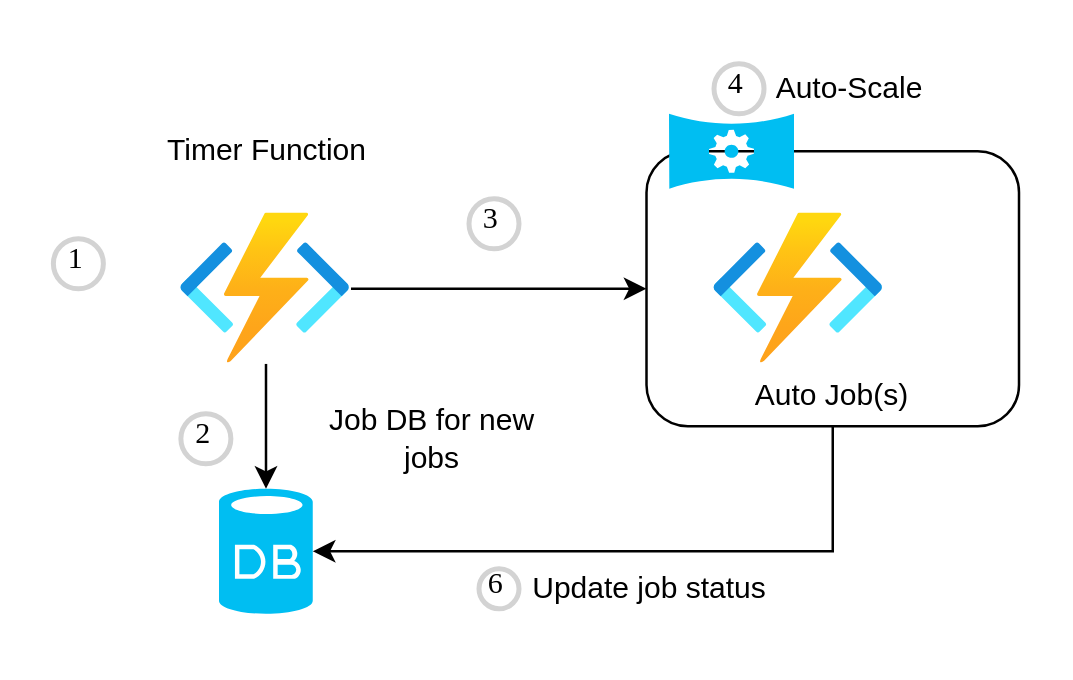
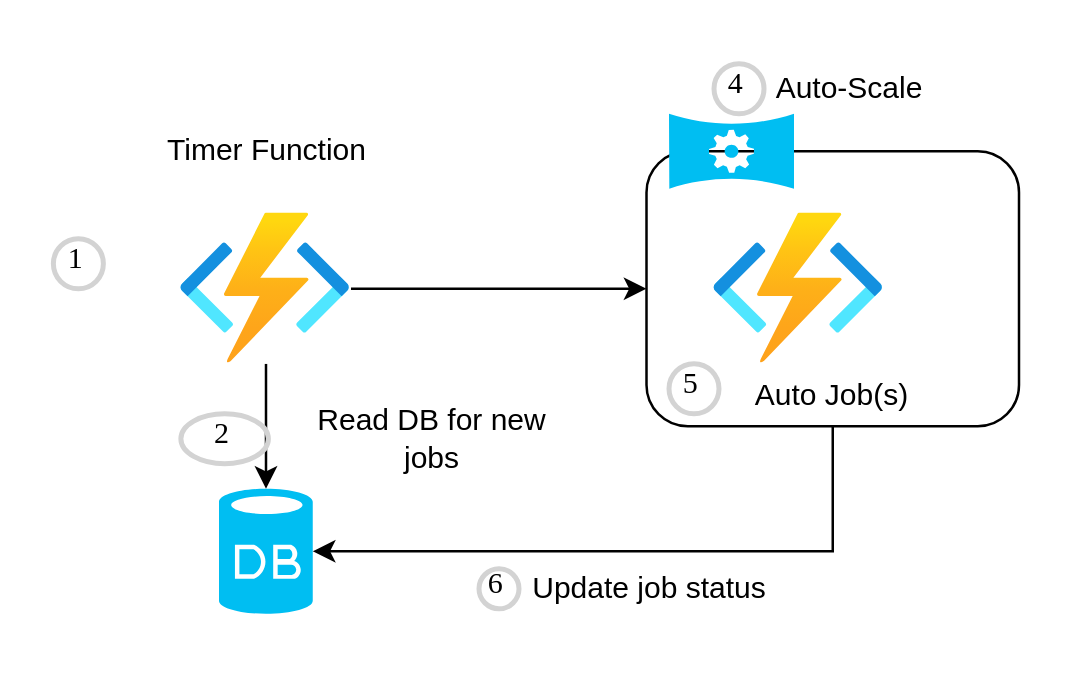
  <mxCell id="0" />
  <mxCell id="1" parent="0" />
  <mxCell id="2" value="" style="verticalLabelPosition=bottom;html=1;verticalAlign=top;align=center;strokeColor=none;fillColor=#00BEF2;shape=mxgraph.azure.database;" parent="1" vertex="1"><mxGeometry x="87" y="195" width="37.5" height="50" as="geometry" /></mxCell>
  <mxCell id="3" value="" style="aspect=fixed;html=1;points=[];align=center;image;fontSize=12;image=img/lib/azure2/compute/Function_Apps.svg;fillColor=none;opacity=0;" parent="1" vertex="1"><mxGeometry x="317" y="125" width="68" height="60" as="geometry" /></mxCell>
  <mxCell id="4" value="" style="edgeStyle=orthogonalEdgeStyle;rounded=0;orthogonalLoop=1;jettySize=auto;html=1;" parent="1" source="6" target="2" edge="1"><mxGeometry relative="1" as="geometry" /></mxCell>
  <mxCell id="5" value="" style="edgeStyle=orthogonalEdgeStyle;rounded=0;orthogonalLoop=1;jettySize=auto;html=1;" edge="1" parent="1" source="6" target="14"><mxGeometry relative="1" as="geometry" /></mxCell>
  <mxCell id="6" value="" style="aspect=fixed;html=1;points=[];align=center;image;fontSize=12;image=img/lib/azure2/compute/Function_Apps.svg;fillColor=none;imageBackground=default;" parent="1" vertex="1"><mxGeometry x="71.75" y="85" width="68" height="60" as="geometry" /></mxCell>
  <mxCell id="7" value="Timer Function" style="text;html=1;align=center;verticalAlign=middle;resizable=0;points=[];autosize=1;strokeColor=none;fillColor=none;" parent="1" vertex="1"><mxGeometry x="55.75" y="45" width="100" height="30" as="geometry" /></mxCell>
  <mxCell id="8" value="1" style="ellipse;whiteSpace=wrap;html=1;aspect=fixed;strokeWidth=2;fontFamily=Tahoma;spacingBottom=4;spacingRight=2;strokeColor=#d3d3d3;fillColor=none;" parent="1" vertex="1"><mxGeometry x="20.75" y="95" width="20" height="20" as="geometry" /></mxCell>
- <mxCell id="9" value="2" style="ellipse;whiteSpace=wrap;html=1;aspect=fixed;strokeWidth=2;fontFamily=Tahoma;spacingBottom=4;spacingRight=2;strokeColor=#d3d3d3;fillColor=none;" parent="1" vertex="1"><mxGeometry x="71.75" y="165" width="20" height="20" as="geometry" /></mxCell>
- <mxCell id="10" value="Job DB for new &lt;br&gt;jobs" style="text;html=1;align=center;verticalAlign=middle;resizable=0;points=[];autosize=1;strokeColor=none;fillColor=none;" parent="1" vertex="1"><mxGeometry x="117" y="155" width="110" height="40" as="geometry" /></mxCell>
+ <mxCell id="9" value="2" style="ellipse;whiteSpace=wrap;html=1;aspect=fixed;strokeWidth=2;fontFamily=Tahoma;spacingBottom=4;spacingRight=2;strokeColor=#d3d3d3;fillColor=none;" parent="1" vertex="1"><mxGeometry x="71.75" y="165" width="35" height="20" as="geometry" /></mxCell>
+ <mxCell id="10" value="Read DB for new &lt;br&gt;jobs" style="text;html=1;align=center;verticalAlign=middle;resizable=0;points=[];autosize=1;strokeColor=none;fillColor=none;" parent="1" vertex="1"><mxGeometry x="117" y="155" width="110" height="40" as="geometry" /></mxCell>
  <mxCell id="11" value="" style="aspect=fixed;html=1;points=[];align=center;image;fontSize=12;image=img/lib/azure2/compute/Function_Apps.svg;fillColor=none;imageBackground=default;" parent="1" vertex="1"><mxGeometry x="285" y="85" width="68" height="60" as="geometry" /></mxCell>
- <mxCell id="12" value="3" style="ellipse;whiteSpace=wrap;html=1;aspect=fixed;strokeWidth=2;fontFamily=Tahoma;spacingBottom=4;spacingRight=2;strokeColor=#d3d3d3;fillColor=none;" parent="1" vertex="1"><mxGeometry x="187" y="79" width="20" height="20" as="geometry" /></mxCell>
  <mxCell id="13" style="edgeStyle=orthogonalEdgeStyle;rounded=0;orthogonalLoop=1;jettySize=auto;html=1;entryX=1;entryY=0.5;entryDx=0;entryDy=0;entryPerimeter=0;" edge="1" parent="1" source="14" target="2"><mxGeometry relative="1" as="geometry"><Array as="points"><mxPoint x="333" y="220" /></Array></mxGeometry></mxCell>
  <mxCell id="14" value="&lt;br&gt;&lt;br&gt;&lt;br&gt;&lt;br&gt;&lt;br&gt;&lt;br&gt;Auto Job(s)" style="rounded=1;whiteSpace=wrap;html=1;fillColor=none;" vertex="1" parent="1"><mxGeometry x="258" y="60" width="149" height="110" as="geometry" /></mxCell>
  <mxCell id="15" value="" style="verticalLabelPosition=bottom;html=1;verticalAlign=top;align=center;strokeColor=none;fillColor=#00BEF2;shape=mxgraph.azure.autoscale;" parent="1" vertex="1"><mxGeometry x="267" y="45" width="50" height="30" as="geometry" /></mxCell>
  <mxCell id="16" value="4" style="ellipse;whiteSpace=wrap;html=1;aspect=fixed;strokeWidth=2;fontFamily=Tahoma;spacingBottom=4;spacingRight=2;strokeColor=#d3d3d3;fillColor=none;" vertex="1" parent="1"><mxGeometry x="285" y="25" width="20" height="20" as="geometry" /></mxCell>
  <mxCell id="17" value="Auto-Scale" style="text;html=1;align=center;verticalAlign=middle;resizable=0;points=[];autosize=1;strokeColor=none;fillColor=none;" vertex="1" parent="1"><mxGeometry x="299" y="20" width="80" height="30" as="geometry" /></mxCell>
+ <mxCell id="18" value="5" style="ellipse;whiteSpace=wrap;html=1;aspect=fixed;strokeWidth=2;fontFamily=Tahoma;spacingBottom=4;spacingRight=2;strokeColor=#d3d3d3;fillColor=none;" vertex="1" parent="1"><mxGeometry x="267" y="145" width="20" height="20" as="geometry" /></mxCell>
  <mxCell id="19" value="6" style="ellipse;whiteSpace=wrap;html=1;aspect=fixed;strokeWidth=2;fontFamily=Tahoma;spacingBottom=4;spacingRight=2;strokeColor=#d3d3d3;fillColor=none;" vertex="1" parent="1"><mxGeometry x="191" y="227" width="16" height="16" as="geometry" /></mxCell>
  <mxCell id="20" value="Update job status" style="text;html=1;align=center;verticalAlign=middle;resizable=0;points=[];autosize=1;strokeColor=none;fillColor=none;" vertex="1" parent="1"><mxGeometry x="199" y="220" width="120" height="30" as="geometry" /></mxCell>
